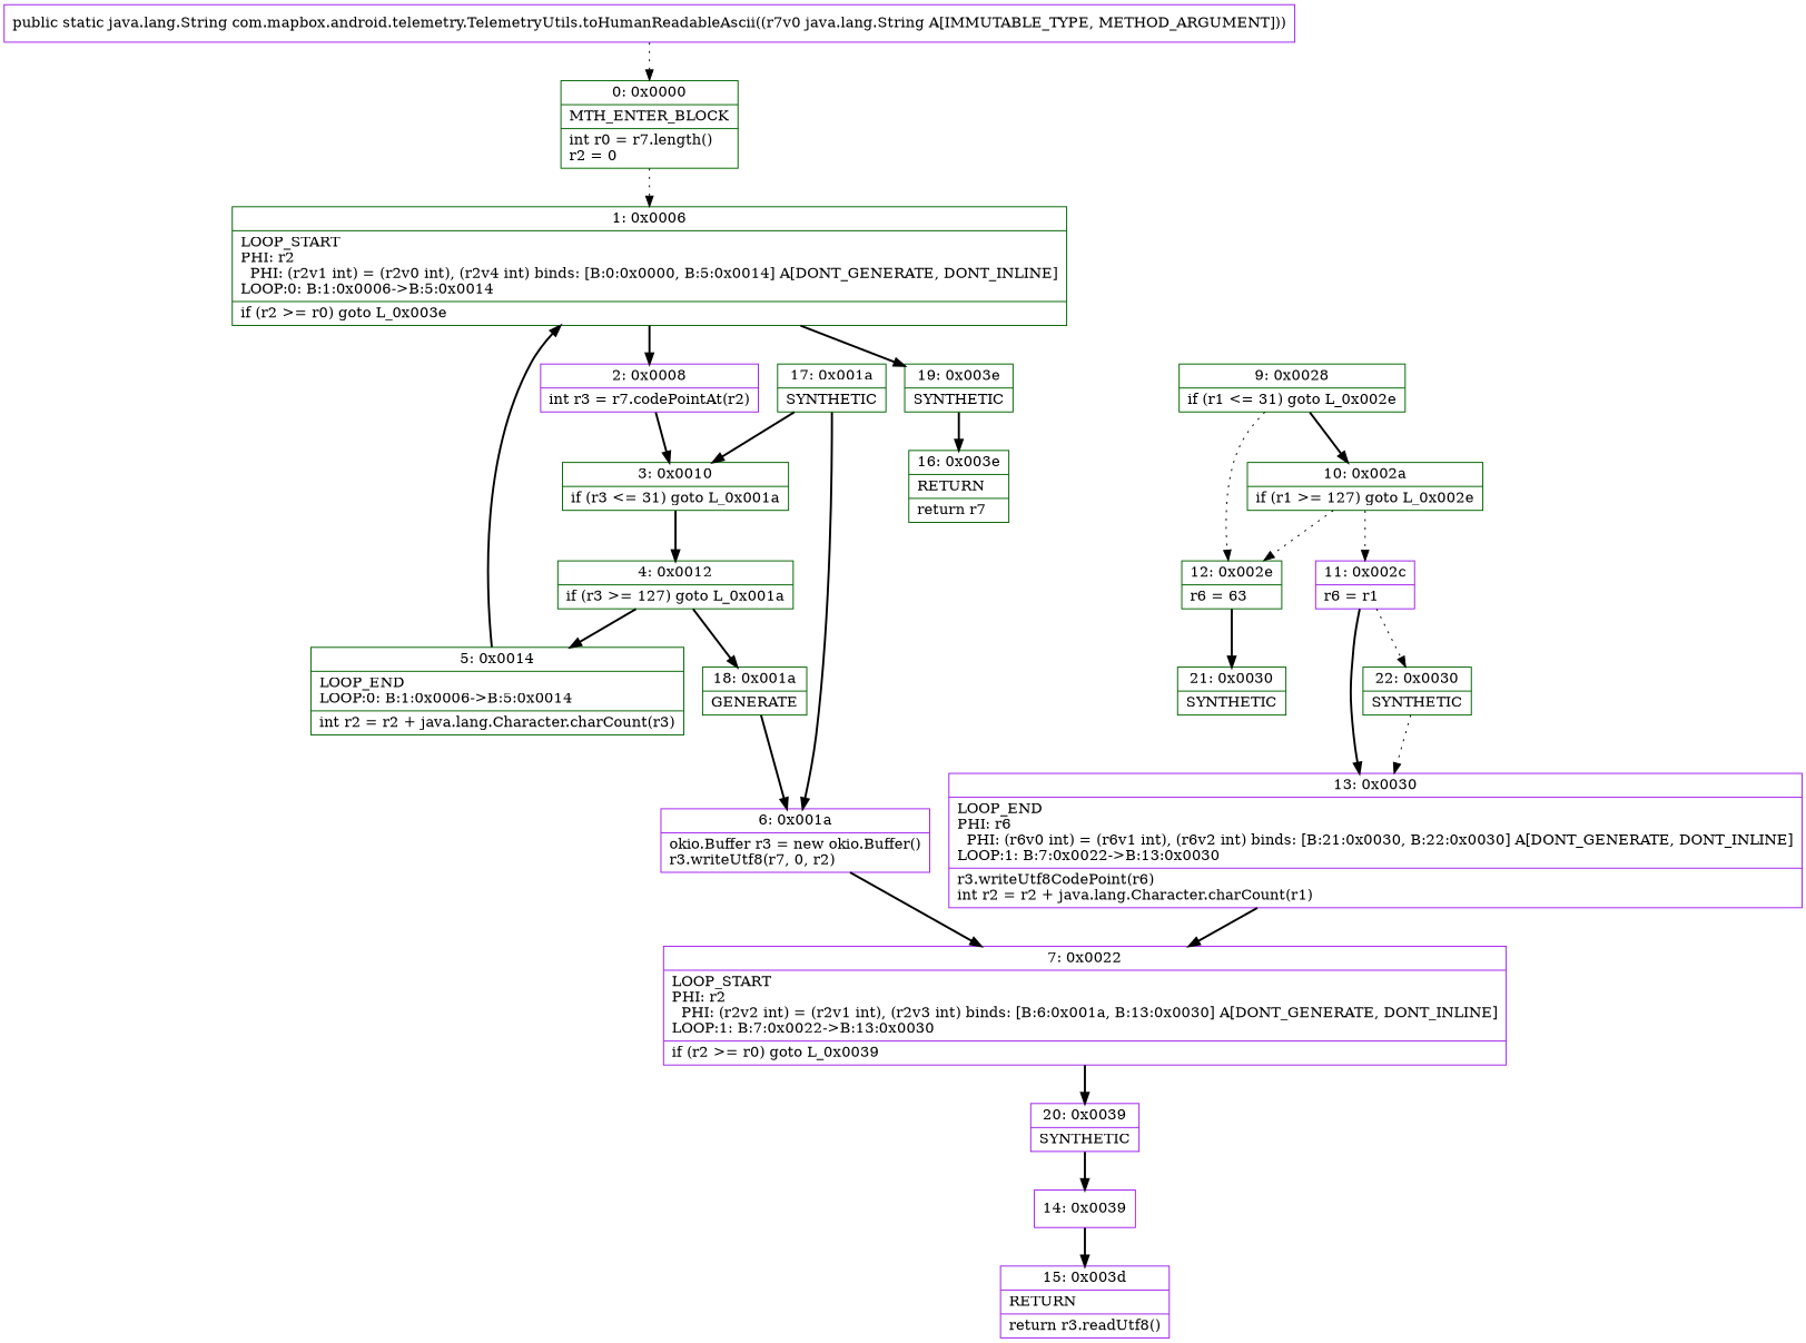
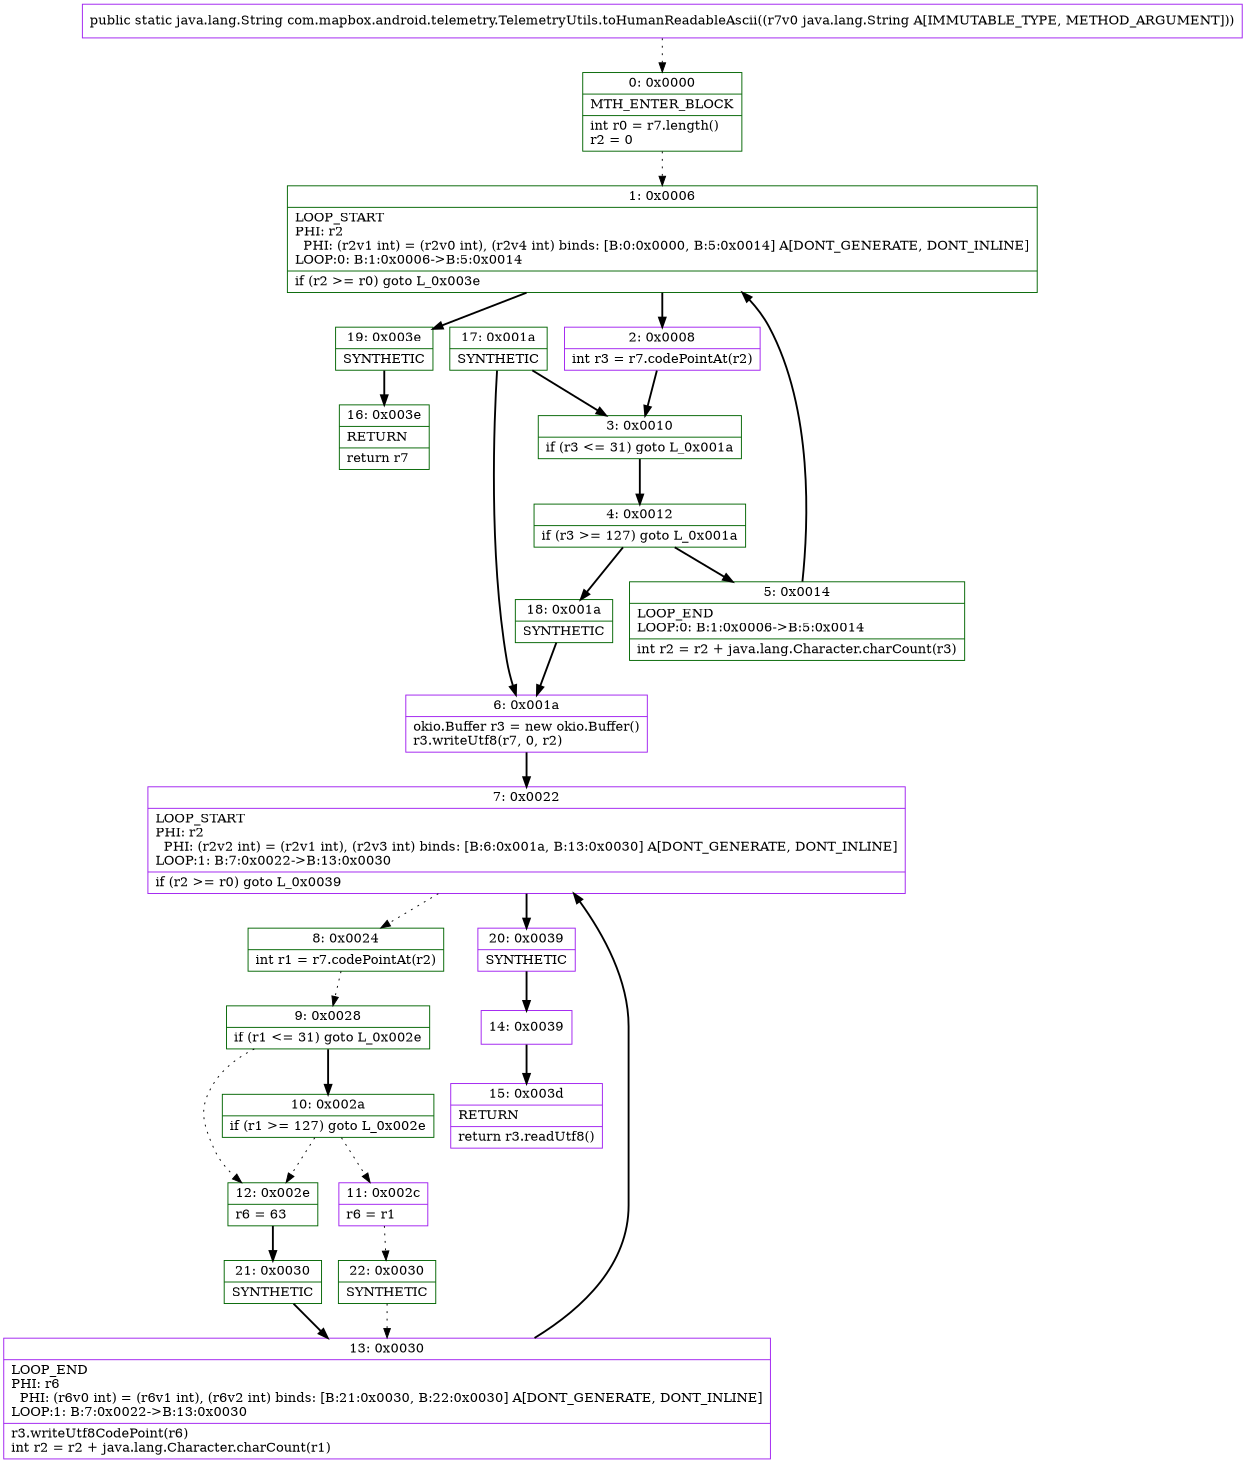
  digraph {
    node [color=darkgreen shape=record]
    edge [style=bold]
    n1 [label="{0\:\ 0x0000|MTH_ENTER_BLOCK\l|int r0 = r7.length()\lr2 = 0\l}"]
    n2 [label="{1\:\ 0x0006|LOOP_START\lPHI: r2 \l  PHI: (r2v1 int) = (r2v0 int), (r2v4 int) binds: [B:0:0x0000, B:5:0x0014] A[DONT_GENERATE, DONT_INLINE]\lLOOP:0: B:1:0x0006\-\>B:5:0x0014\l|if (r2 \>= r0) goto L_0x003e\l}"]
    n3 [color=purple label="{2\:\ 0x0008|int r3 = r7.codePointAt(r2)\l}"]
    n4 [label="{19\:\ 0x003e|SYNTHETIC\l}"]
    n5 [label="{3\:\ 0x0010|if (r3 \<= 31) goto L_0x001a\l}"]
    n6 [label="{16\:\ 0x003e|RETURN\l|return r7\l}"]
    n7 [label="{4\:\ 0x0012|if (r3 \>= 127) goto L_0x001a\l}"]
    n8 [label="{5\:\ 0x0014|LOOP_END\lLOOP:0: B:1:0x0006\-\>B:5:0x0014\l|int r2 = r2 + java.lang.Character.charCount(r3)\l}"]
-   n9 [label="{18\:\ 0x001a|GENERATE\l}"]
+   n9 [label="{18\:\ 0x001a|SYNTHETIC\l}"]
    n10 [label="{17\:\ 0x001a|SYNTHETIC\l}"]
    n11 [color=purple label="{6\:\ 0x001a|okio.Buffer r3 = new okio.Buffer()\lr3.writeUtf8(r7, 0, r2)\l}"]
    n12 [color=purple label="{7\:\ 0x0022|LOOP_START\lPHI: r2 \l  PHI: (r2v2 int) = (r2v1 int), (r2v3 int) binds: [B:6:0x001a, B:13:0x0030] A[DONT_GENERATE, DONT_INLINE]\lLOOP:1: B:7:0x0022\-\>B:13:0x0030\l|if (r2 \>= r0) goto L_0x0039\l}"]
+   n13 [label="{8\:\ 0x0024|int r1 = r7.codePointAt(r2)\l}"]
    n14 [color=purple label="{20\:\ 0x0039|SYNTHETIC\l}"]
    n15 [label="{9\:\ 0x0028|if (r1 \<= 31) goto L_0x002e\l}"]
    n16 [color=purple label="{14\:\ 0x0039}"]
    n17 [label="{10\:\ 0x002a|if (r1 \>= 127) goto L_0x002e\l}"]
    n18 [label="{12\:\ 0x002e|r6 = 63\l}"]
    n19 [color=purple label="{11\:\ 0x002c|r6 = r1\l}"]
    n20 [label="{21\:\ 0x0030|SYNTHETIC\l}"]
    n21 [label="{22\:\ 0x0030|SYNTHETIC\l}"]
    n22 [color=purple label="{13\:\ 0x0030|LOOP_END\lPHI: r6 \l  PHI: (r6v0 int) = (r6v1 int), (r6v2 int) binds: [B:21:0x0030, B:22:0x0030] A[DONT_GENERATE, DONT_INLINE]\lLOOP:1: B:7:0x0022\-\>B:13:0x0030\l|r3.writeUtf8CodePoint(r6)\lint r2 = r2 + java.lang.Character.charCount(r1)\l}"]
    n23 [color=purple label="{15\:\ 0x003d|RETURN\l|return r3.readUtf8()\l}"]
    n24 [color=purple label="{public static java.lang.String com.mapbox.android.telemetry.TelemetryUtils.toHumanReadableAscii((r7v0 java.lang.String A[IMMUTABLE_TYPE, METHOD_ARGUMENT])) }"]
    n1 -> n2 [style=dotted]
    n2 -> n3
    n2 -> n4
    n3 -> n5
    n4 -> n6
    n5 -> n7
    n7 -> n8
    n7 -> n9
    n8 -> n2
    n9 -> n11
    n10 -> n5
    n10 -> n11
    n11 -> n12
+   n12 -> n13 [style=dotted]
    n12 -> n14
+   n13 -> n15 [style=dotted]
    n14 -> n16
    n15 -> n17
    n15 -> n18 [style=dotted]
    n16 -> n23
    n17 -> n18 [style=dotted]
    n17 -> n19 [style=dotted]
    n18 -> n20
    n19 -> n21 [style=dotted]
-   n19 -> n22
+   n20 -> n22
    n21 -> n22 [style=dotted]
    n22 -> n12
    n24 -> n1 [style=dotted]
  }
